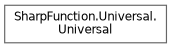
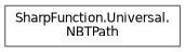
  digraph {
    rankdir=LR
-   n1 [color=gray40 fillcolor=white fontname=Helvetica fontsize=10 height=0.2 label="SharpFunction.Universal.\lUniversal" shape=record style=filled width=0.4]
+   n1 [color=gray40 fillcolor=white fontname=Helvetica fontsize=10 height=0.2 label="SharpFunction.Universal.\lNBTPath" shape=record style=filled width=0.4]
  }
